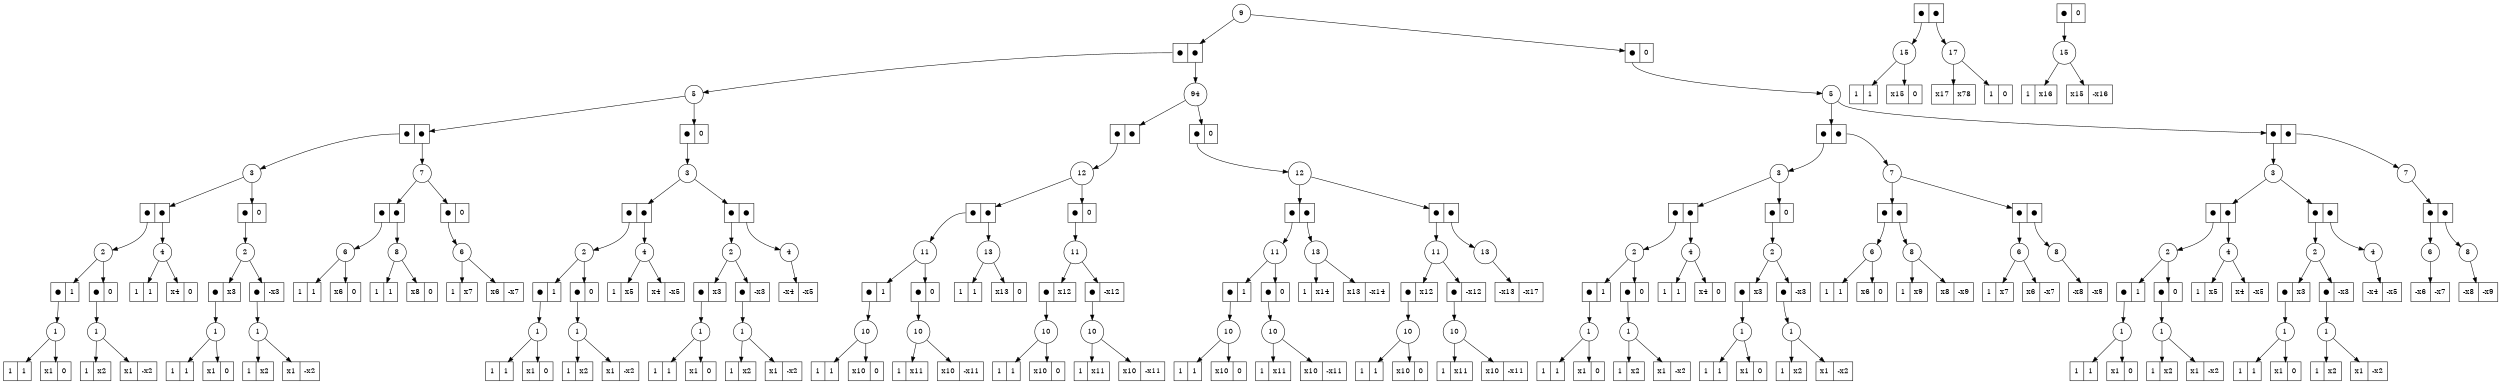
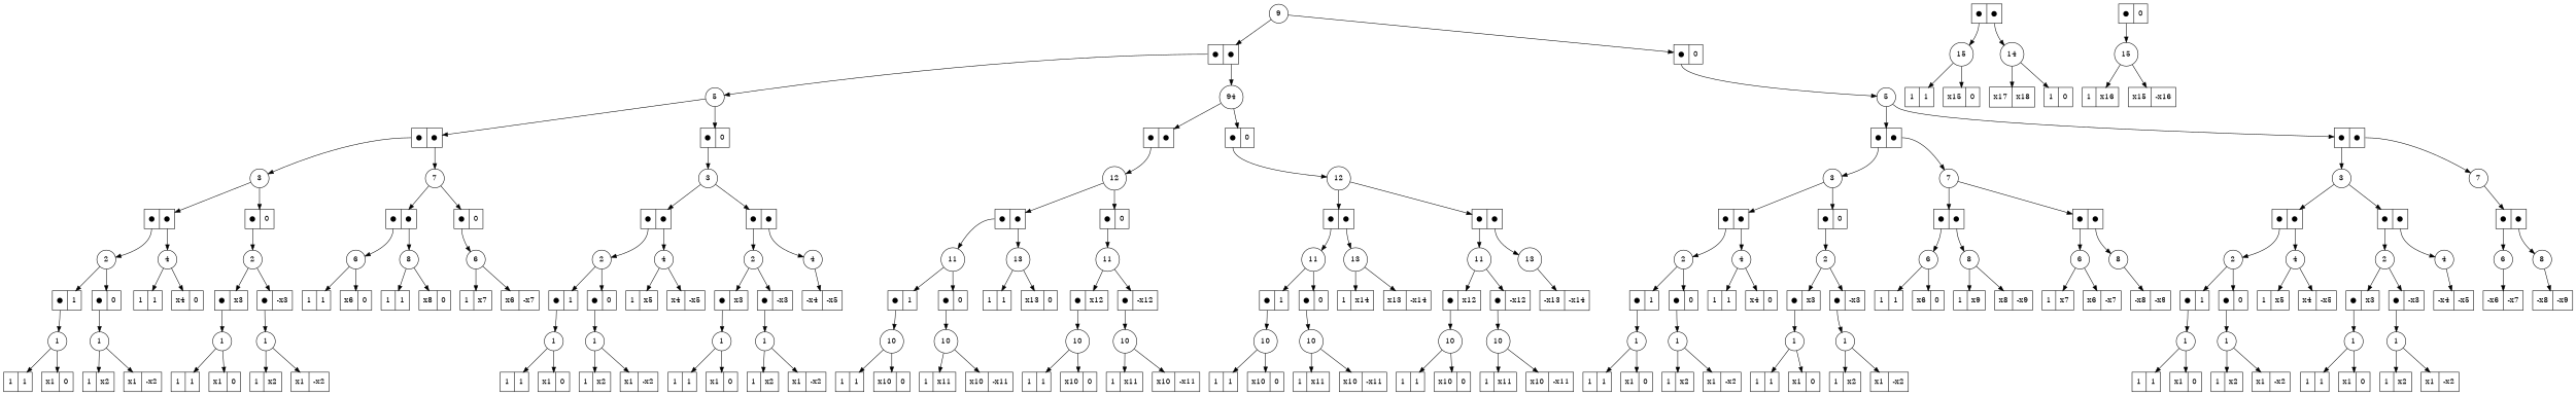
  digraph {
    node [shape=record]
    n1 [label=9 shape=circle]
    n2 [label="<f0> ●|<f1> ●"]
    n3 [label="<f0> ●|<f1> 0"]
    n4 [label=5 shape=circle]
    n5 [label=94 shape=circle]
    n6 [label=5 shape=circle]
    n7 [label="<f0> ●|<f1> ●"]
    n8 [label="<f0> ●|<f1> 0"]
    n9 [label="<f0> ●|<f1> ●"]
    n10 [label="<f0> ●|<f1> 0"]
    n11 [label=3 shape=circle]
    n12 [label=7 shape=circle]
    n13 [label=3 shape=circle]
    n14 [label="<f0> ●|<f1> ●"]
    n15 [label="<f0> ●|<f1> 0"]
    n16 [label="<f0> ●|<f1> ●"]
    n17 [label="<f0> ●|<f1> 0"]
    n18 [label=2 shape=circle]
    n19 [label=4 shape=circle]
    n20 [label=2 shape=circle]
    n21 [label="<f0> ●|<f1> 1"]
    n22 [label="<f0> ●|<f1> 0"]
    n23 [label="<f0> 1|<f1> 1"]
    n24 [label="<f0> x4|<f1> 0"]
    n25 [label=1 shape=circle]
    n26 [label=1 shape=circle]
    n27 [label="<f0> 1|<f1> 1"]
    n28 [label="<f0> x1|<f1> 0"]
    n29 [label="<f0> 1|<f1> x2"]
    n30 [label="<f0> x1|<f1> -x2"]
    n31 [label="<f0> ●|<f1> x3"]
    n32 [label="<f0> ●|<f1> -x3"]
    n33 [label=1 shape=circle]
    n34 [label=1 shape=circle]
    n35 [label="<f0> 1|<f1> 1"]
    n36 [label="<f0> x1|<f1> 0"]
    n37 [label="<f0> 1|<f1> x2"]
    n38 [label="<f0> x1|<f1> -x2"]
    n39 [label=6 shape=circle]
    n40 [label=8 shape=circle]
    n41 [label=6 shape=circle]
    n42 [label="<f0> 1|<f1> 1"]
    n43 [label="<f0> x6|<f1> 0"]
    n44 [label="<f0> 1|<f1> 1"]
    n45 [label="<f0> x8|<f1> 0"]
    n46 [label="<f0> 1|<f1> x7"]
    n47 [label="<f0> x6|<f1> -x7"]
    n48 [label="<f0> ●|<f1> ●"]
    n49 [label="<f0> ●|<f1> ●"]
    n50 [label=2 shape=circle]
    n51 [label=4 shape=circle]
    n52 [label=2 shape=circle]
    n53 [label=4 shape=circle]
    n54 [label="<f0> ●|<f1> 1"]
    n55 [label="<f0> ●|<f1> 0"]
    n56 [label="<f0> 1|<f1> x5"]
    n57 [label="<f0> x4|<f1> -x5"]
    n58 [label=1 shape=circle]
    n59 [label=1 shape=circle]
    n60 [label="<f0> 1|<f1> 1"]
    n61 [label="<f0> x1|<f1> 0"]
    n62 [label="<f0> 1|<f1> x2"]
    n63 [label="<f0> x1|<f1> -x2"]
    n64 [label="<f0> ●|<f1> x3"]
    n65 [label="<f0> ●|<f1> -x3"]
    n66 [label="<f0> -x4|<f1> -x5"]
    n67 [label=1 shape=circle]
    n68 [label=1 shape=circle]
    n69 [label="<f0> 1|<f1> 1"]
    n70 [label="<f0> x1|<f1> 0"]
    n71 [label="<f0> 1|<f1> x2"]
    n72 [label="<f0> x1|<f1> -x2"]
    n73 [label=12 shape=circle]
    n74 [label=12 shape=circle]
    n75 [label="<f0> ●|<f1> ●"]
    n76 [label="<f0> ●|<f1> 0"]
    n77 [label=11 shape=circle]
    n78 [label=13 shape=circle]
    n79 [label=11 shape=circle]
    n80 [label="<f0> ●|<f1> 1"]
    n81 [label="<f0> ●|<f1> 0"]
    n82 [label="<f0> 1|<f1> 1"]
    n83 [label="<f0> x13|<f1> 0"]
    n84 [label=10 shape=circle]
    n85 [label=10 shape=circle]
    n86 [label="<f0> 1|<f1> 1"]
    n87 [label="<f0> x10|<f1> 0"]
    n88 [label="<f0> 1|<f1> x11"]
    n89 [label="<f0> x10|<f1> -x11"]
    n90 [label="<f0> ●|<f1> x12"]
    n91 [label="<f0> ●|<f1> -x12"]
    n92 [label=10 shape=circle]
    n93 [label=10 shape=circle]
    n94 [label="<f0> 1|<f1> 1"]
    n95 [label="<f0> x10|<f1> 0"]
    n96 [label="<f0> 1|<f1> x11"]
    n97 [label="<f0> x10|<f1> -x11"]
    n98 [label="<f0> ●|<f1> ●"]
    n99 [label=15 shape=circle]
-   n100 [label=17 shape=circle]
+   n100 [label=14 shape=circle]
    n101 [label="<f0> ●|<f1> 0"]
    n102 [label=15 shape=circle]
    n103 [label="<f0> 1|<f1> 1"]
    n104 [label="<f0> x15|<f1> 0"]
-   n105 [label="<f0> x17|<f1> x78"]
+   n105 [label="<f0> x17|<f1> x18"]
    n106 [label="<f0> 1|<f1> 0"]
    n107 [label="<f0> 1|<f1> x16"]
    n108 [label="<f0> x15|<f1> -x16"]
    n109 [label="<f0> ●|<f1> ●"]
    n110 [label="<f0> ●|<f1> ●"]
    n111 [label=11 shape=circle]
    n112 [label=13 shape=circle]
    n113 [label=11 shape=circle]
    n114 [label=13 shape=circle]
    n115 [label="<f0> ●|<f1> 1"]
    n116 [label="<f0> ●|<f1> 0"]
    n117 [label="<f0> 1|<f1> x14"]
    n118 [label="<f0> x13|<f1> -x14"]
    n119 [label=10 shape=circle]
    n120 [label=10 shape=circle]
    n121 [label="<f0> 1|<f1> 1"]
    n122 [label="<f0> x10|<f1> 0"]
    n123 [label="<f0> 1|<f1> x11"]
    n124 [label="<f0> x10|<f1> -x11"]
    n125 [label="<f0> ●|<f1> x12"]
    n126 [label="<f0> ●|<f1> -x12"]
-   n127 [label="<f0> -x13|<f1> -x17"]
+   n127 [label="<f0> -x13|<f1> -x14"]
    n128 [label=10 shape=circle]
    n129 [label=10 shape=circle]
    n130 [label="<f0> 1|<f1> 1"]
    n131 [label="<f0> x10|<f1> 0"]
    n132 [label="<f0> 1|<f1> x11"]
    n133 [label="<f0> x10|<f1> -x11"]
    n134 [label="<f0> ●|<f1> ●"]
    n135 [label="<f0> ●|<f1> ●"]
    n136 [label=3 shape=circle]
    n137 [label=7 shape=circle]
    n138 [label=3 shape=circle]
    n139 [label=7 shape=circle]
    n140 [label="<f0> ●|<f1> ●"]
    n141 [label="<f0> ●|<f1> 0"]
    n142 [label="<f0> ●|<f1> ●"]
    n143 [label="<f0> ●|<f1> ●"]
    n144 [label=2 shape=circle]
    n145 [label=4 shape=circle]
    n146 [label=2 shape=circle]
    n147 [label="<f0> ●|<f1> 1"]
    n148 [label="<f0> ●|<f1> 0"]
    n149 [label="<f0> 1|<f1> 1"]
    n150 [label="<f0> x4|<f1> 0"]
    n151 [label=1 shape=circle]
    n152 [label=1 shape=circle]
    n153 [label="<f0> 1|<f1> 1"]
    n154 [label="<f0> x1|<f1> 0"]
    n155 [label="<f0> 1|<f1> x2"]
    n156 [label="<f0> x1|<f1> -x2"]
    n157 [label="<f0> ●|<f1> x3"]
    n158 [label="<f0> ●|<f1> -x3"]
    n159 [label=1 shape=circle]
    n160 [label=1 shape=circle]
    n161 [label="<f0> 1|<f1> 1"]
    n162 [label="<f0> x1|<f1> 0"]
    n163 [label="<f0> 1|<f1> x2"]
    n164 [label="<f0> x1|<f1> -x2"]
    n165 [label=6 shape=circle]
    n166 [label=8 shape=circle]
    n167 [label=6 shape=circle]
    n168 [label=8 shape=circle]
    n169 [label="<f0> 1|<f1> 1"]
    n170 [label="<f0> x6|<f1> 0"]
    n171 [label="<f0> 1|<f1> x9"]
    n172 [label="<f0> x8|<f1> -x9"]
    n173 [label="<f0> 1|<f1> x7"]
    n174 [label="<f0> x6|<f1> -x7"]
    n175 [label="<f0> -x8|<f1> -x9"]
    n176 [label="<f0> ●|<f1> ●"]
    n177 [label="<f0> ●|<f1> ●"]
    n178 [label="<f0> ●|<f1> ●"]
    n179 [label=2 shape=circle]
    n180 [label=4 shape=circle]
    n181 [label=2 shape=circle]
    n182 [label=4 shape=circle]
    n183 [label="<f0> ●|<f1> 1"]
    n184 [label="<f0> ●|<f1> 0"]
    n185 [label="<f0> 1|<f1> x5"]
    n186 [label="<f0> x4|<f1> -x5"]
    n187 [label=1 shape=circle]
    n188 [label=1 shape=circle]
    n189 [label="<f0> 1|<f1> 1"]
    n190 [label="<f0> x1|<f1> 0"]
    n191 [label="<f0> 1|<f1> x2"]
    n192 [label="<f0> x1|<f1> -x2"]
    n193 [label="<f0> ●|<f1> x3"]
    n194 [label="<f0> ●|<f1> -x3"]
    n195 [label="<f0> -x4|<f1> -x5"]
    n196 [label=1 shape=circle]
    n197 [label=1 shape=circle]
    n198 [label="<f0> 1|<f1> 1"]
    n199 [label="<f0> x1|<f1> 0"]
    n200 [label="<f0> 1|<f1> x2"]
    n201 [label="<f0> x1|<f1> -x2"]
    n202 [label=6 shape=circle]
    n203 [label=8 shape=circle]
    n204 [label="<f0> -x6|<f1> -x7"]
    n205 [label="<f0> -x8|<f1> -x9"]
    n1 -> n2
    n1 -> n3
    n2 -> n4 [tailport=f0]
    n2 -> n5 [tailport=f1]
    n3 -> n6 [tailport=f0]
    n4 -> n7
    n4 -> n8
    n5 -> n9
    n5 -> n10
    n6 -> n134
    n6 -> n135
    n7 -> n11 [tailport=f0]
    n7 -> n12 [tailport=f1]
    n8 -> n13 [tailport=f0]
    n9 -> n73 [tailport=f0]
    n10 -> n74 [tailport=f0]
    n11 -> n14
    n11 -> n15
    n12 -> n16
    n12 -> n17
    n13 -> n48
    n13 -> n49
    n14 -> n18 [tailport=f0]
    n14 -> n19 [tailport=f1]
    n15 -> n20 [tailport=f0]
    n16 -> n39 [tailport=f0]
    n16 -> n40 [tailport=f1]
    n17 -> n41 [tailport=f0]
    n18 -> n21
    n18 -> n22
    n19 -> n23
    n19 -> n24
    n20 -> n31
    n20 -> n32
    n21 -> n25 [tailport=f0]
    n22 -> n26 [tailport=f0]
    n25 -> n27
    n25 -> n28
    n26 -> n29
    n26 -> n30
    n31 -> n33 [tailport=f0]
    n32 -> n34 [tailport=f0]
    n33 -> n35
    n33 -> n36
    n34 -> n37
    n34 -> n38
    n39 -> n42
    n39 -> n43
    n40 -> n44
    n40 -> n45
    n41 -> n46
    n41 -> n47
    n48 -> n50 [tailport=f0]
    n48 -> n51 [tailport=f1]
    n49 -> n52 [tailport=f0]
    n49 -> n53 [tailport=f1]
    n50 -> n54
    n50 -> n55
    n51 -> n56
    n51 -> n57
    n52 -> n64
    n52 -> n65
    n53 -> n66
    n54 -> n58 [tailport=f0]
    n55 -> n59 [tailport=f0]
    n58 -> n60
    n58 -> n61
    n59 -> n62
    n59 -> n63
    n64 -> n67 [tailport=f0]
    n65 -> n68 [tailport=f0]
    n67 -> n69
    n67 -> n70
    n68 -> n71
    n68 -> n72
    n73 -> n75
    n73 -> n76
    n74 -> n109
    n74 -> n110
    n75 -> n77 [tailport=f0]
    n75 -> n78 [tailport=f1]
    n76 -> n79 [tailport=f0]
    n77 -> n80
    n77 -> n81
    n78 -> n82
    n78 -> n83
    n79 -> n90
    n79 -> n91
    n80 -> n84 [tailport=f0]
    n81 -> n85 [tailport=f0]
    n84 -> n86
    n84 -> n87
    n85 -> n88
    n85 -> n89
    n90 -> n92 [tailport=f0]
    n91 -> n93 [tailport=f0]
    n92 -> n94
    n92 -> n95
    n93 -> n96
    n93 -> n97
    n98 -> n99 [tailport=f0]
    n98 -> n100 [tailport=f1]
    n99 -> n103
    n99 -> n104
    n100 -> n105
    n100 -> n106
    n101 -> n102 [tailport=f0]
    n102 -> n107
    n102 -> n108
    n109 -> n111 [tailport=f0]
    n109 -> n112 [tailport=f1]
    n110 -> n113 [tailport=f0]
    n110 -> n114 [tailport=f1]
    n111 -> n115
    n111 -> n116
    n112 -> n117
    n112 -> n118
    n113 -> n125
    n113 -> n126
    n114 -> n127
    n115 -> n119 [tailport=f0]
    n116 -> n120 [tailport=f0]
    n119 -> n121
    n119 -> n122
    n120 -> n123
    n120 -> n124
    n125 -> n128 [tailport=f0]
    n126 -> n129 [tailport=f0]
    n128 -> n130
    n128 -> n131
    n129 -> n132
    n129 -> n133
    n134 -> n136 [tailport=f0]
    n134 -> n137 [tailport=f1]
    n135 -> n138 [tailport=f0]
    n135 -> n139 [tailport=f1]
    n136 -> n140
    n136 -> n141
    n137 -> n142
    n137 -> n143
    n138 -> n176
    n138 -> n177
    n139 -> n178
    n140 -> n144 [tailport=f0]
    n140 -> n145 [tailport=f1]
    n141 -> n146 [tailport=f0]
    n142 -> n165 [tailport=f0]
    n142 -> n166 [tailport=f1]
    n143 -> n167 [tailport=f0]
    n143 -> n168 [tailport=f1]
    n144 -> n147
    n144 -> n148
    n145 -> n149
    n145 -> n150
    n146 -> n157
    n146 -> n158
    n147 -> n151 [tailport=f0]
    n148 -> n152 [tailport=f0]
    n151 -> n153
    n151 -> n154
    n152 -> n155
    n152 -> n156
    n157 -> n159 [tailport=f0]
    n158 -> n160 [tailport=f0]
    n159 -> n161
    n159 -> n162
    n160 -> n163
    n160 -> n164
    n165 -> n169
    n165 -> n170
    n166 -> n171
    n166 -> n172
    n167 -> n173
    n167 -> n174
    n168 -> n175
    n176 -> n179 [tailport=f0]
    n176 -> n180 [tailport=f1]
    n177 -> n181 [tailport=f0]
    n177 -> n182 [tailport=f1]
    n178 -> n202 [tailport=f0]
    n178 -> n203 [tailport=f1]
    n179 -> n183
    n179 -> n184
    n180 -> n185
    n180 -> n186
    n181 -> n193
    n181 -> n194
    n182 -> n195
    n183 -> n187 [tailport=f0]
    n184 -> n188 [tailport=f0]
    n187 -> n189
    n187 -> n190
    n188 -> n191
    n188 -> n192
    n193 -> n196 [tailport=f0]
    n194 -> n197 [tailport=f0]
    n196 -> n198
    n196 -> n199
    n197 -> n200
    n197 -> n201
    n202 -> n204
    n203 -> n205
  }
